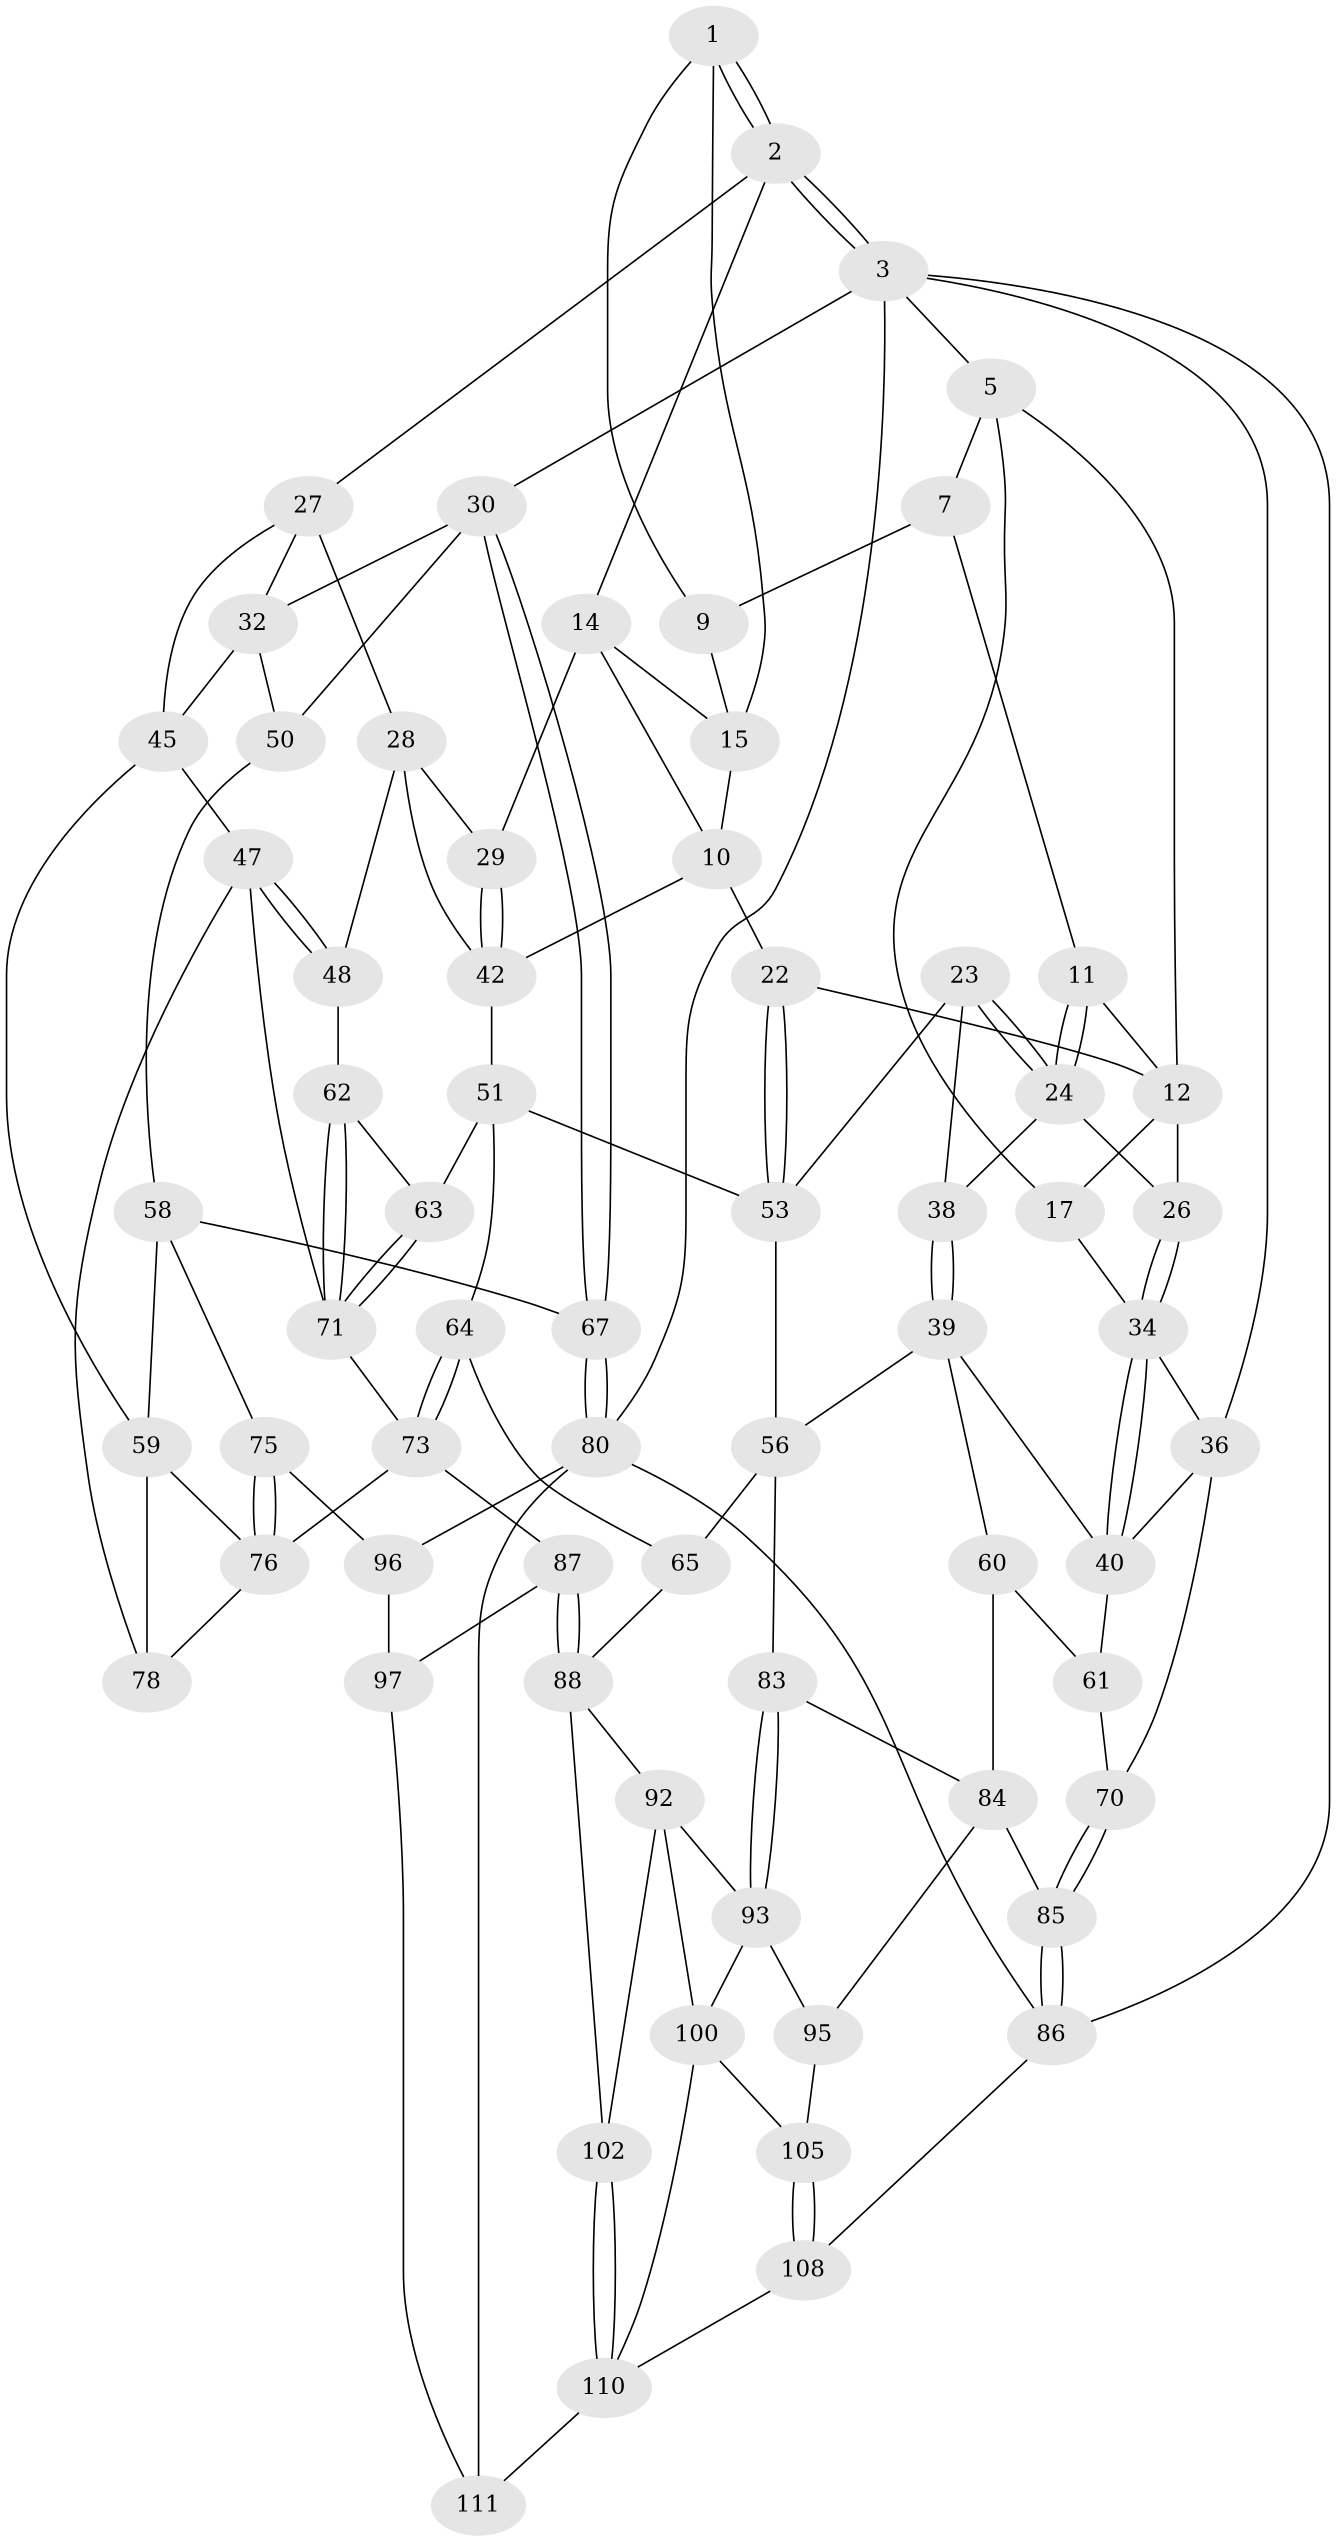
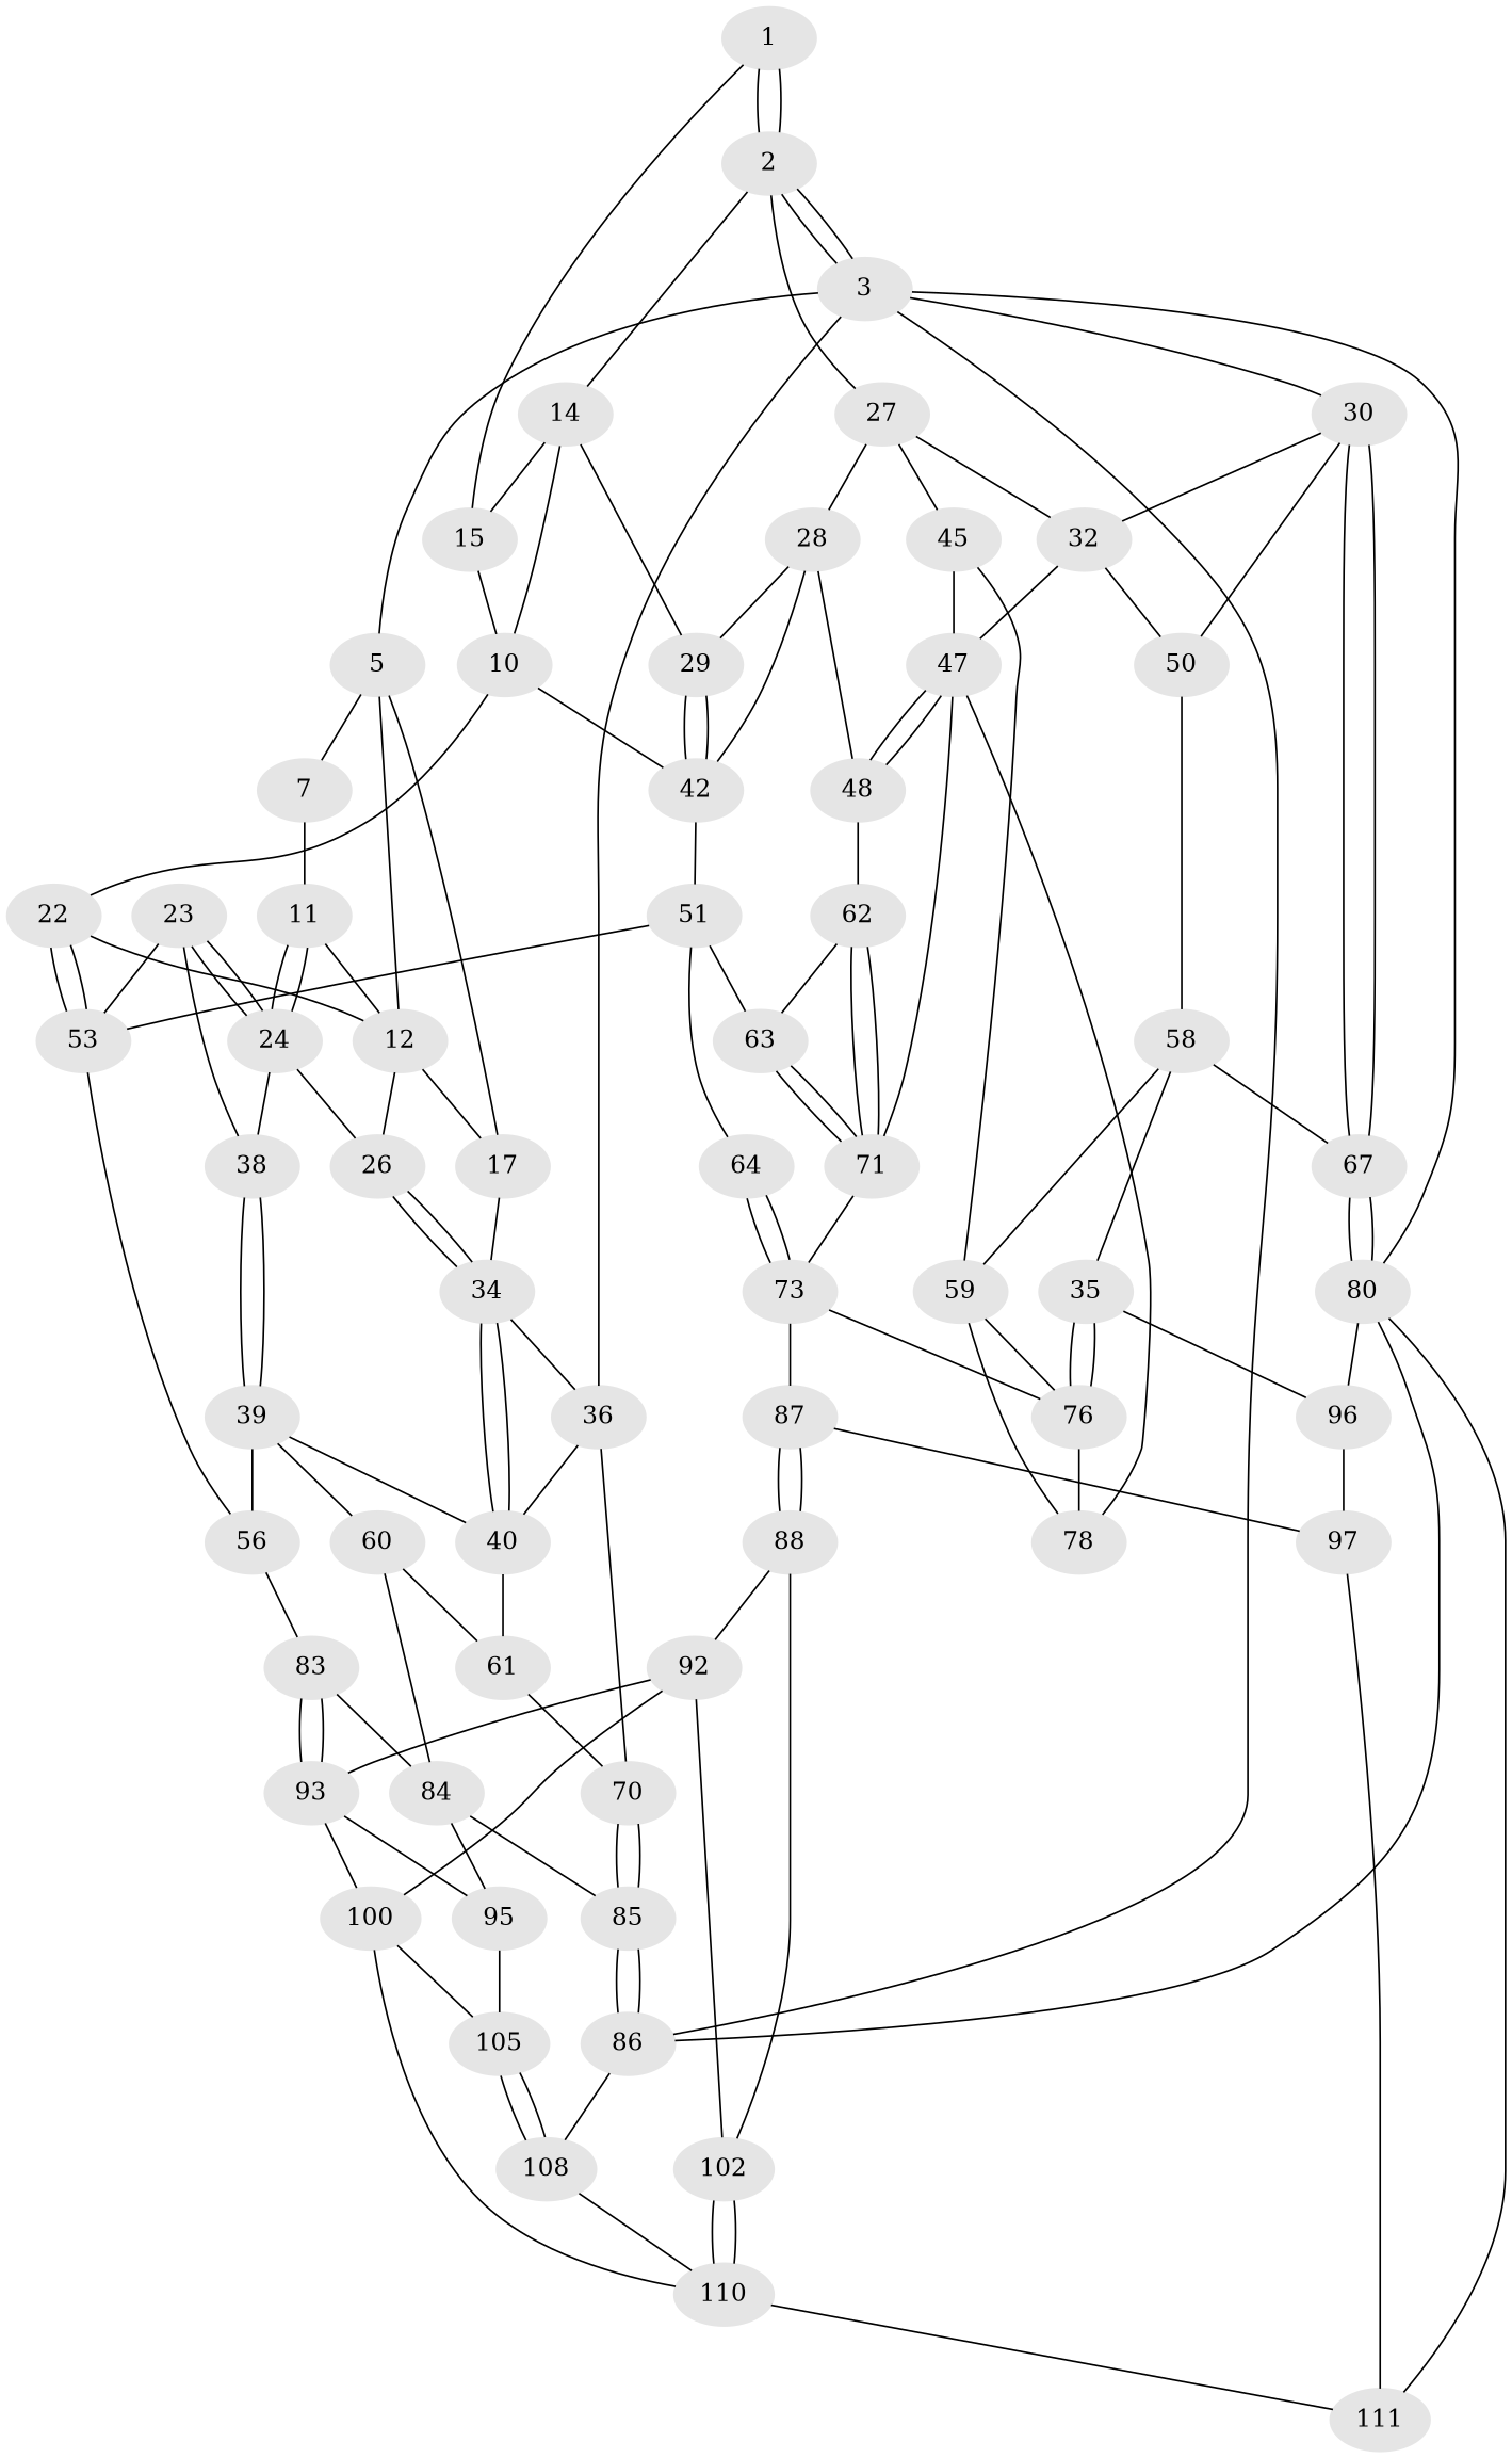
  graph {
    node [color=gray90 style=filled]
    1 [super="+8"]
    2 [super="+13"]
-   9
    15 [super="+18"]
    3 [super="+4"]
    14 [super="+19"]
    27 [super="+33"]
    n8 [label=10 super="+21"]
    5 [super="+6"]
    30 [super="+31"]
    36 [super="+37"]
    80 [super="+106"]
    86 [super="+109"]
    29
    28 [super="+43"]
    32 [super="+49"]
    45 [super="+46"]
    7 [super="+10"]
    12 [super="+16"]
    17
    50
    67
    40 [super="+55"]
    70
    96 [super="+107"]
    111
    108
    11
    26
    34 [super="+35"]
    24 [super="+25"]
    38
    22
    42 [super="+44"]
    53 [super="+54"]
    51 [super="+52"]
    23 [super="+41"]
    56 [super="+66"]
    39 [super="+57"]
    48
    47 [super="+74"]
    59 [super="+77"]
    62
    58 [super="+68"]
    61 [super="+69"]
    85 [super="+91"]
    60 [super="+79"]
-   65
    83
    84 [super="+90"]
    63
    64
    71 [super="+72"]
    78
    76 [super="+81"]
    73 [super="+82"]
-   75
+   75 [label=35]
    88 [super="+89"]
    93 [super="+94"]
    95 [super="+103"]
    87
    92 [super="+99"]
    102
    97 [super="+98"]
    100 [super="+101"]
    105
    110 [super="+112"]
    1 -- 2
    1 -- 2
-   1 -- 9
    1 -- 15
    2 -- 3
    2 -- 3
    2 -- 14
    2 -- 27
-   9 -- 15
    15 -- n8
    3 -- 5
    3 -- 30
    3 -- 36
    3 -- 80
    3 -- 86
    14 -- 15
    14 -- n8
    14 -- 29
    27 -- 28
    27 -- 32
    27 -- 45
    n8 -- 22
    n8 -- 42
    5 -- 7
    5 -- 12
    5 -- 17
    30 -- 32
    30 -- 50
    30 -- 67
    30 -- 67
    36 -- 40
    36 -- 70
    80 -- 86
    80 -- 96
    80 -- 111
    86 -- 108
    29 -- 42
    29 -- 42
    28 -- 29
    28 -- 42
    28 -- 48
-   32 -- 45
+   32 -- 47
    32 -- 50
    45 -- 47
    45 -- 59
-   7 -- 9
    7 -- 11
    12 -- 17
    12 -- 26
    17 -- 34
    50 -- 58
    67 -- 80
    67 -- 80
    40 -- 61
    70 -- 85
    70 -- 85
    96 -- 97 [weight=2]
    108 -- 110
    11 -- 12
    11 -- 24
    11 -- 24
    26 -- 34
    26 -- 34
    34 -- 36
    34 -- 40
    34 -- 40
    24 -- 26
    24 -- 38
    38 -- 39
    38 -- 39
    22 -- 12
    22 -- 53
    22 -- 53
    42 -- 51
    53 -- 56
    51 -- 53
    51 -- 63
    51 -- 64
    23 -- 24
    23 -- 24
    23 -- 38
    23 -- 53
-   56 -- 65
    56 -- 83
    39 -- 40
    39 -- 56
    39 -- 60
    48 -- 62
    47 -- 48
    47 -- 48
    47 -- 71
    47 -- 78
    59 -- 78
    59 -- 76
    62 -- 63
    62 -- 71
    62 -- 71
    58 -- 67
    58 -- 59
    58 -- 75
    61 -- 70
    85 -- 86
    85 -- 86
    60 -- 61 [weight=2]
    60 -- 84
-   65 -- 88
    83 -- 84
    83 -- 93
    83 -- 93
    84 -- 85
    84 -- 95
    63 -- 71
    63 -- 71
-   64 -- 65
    64 -- 73
    64 -- 73
    71 -- 73
    76 -- 78
    73 -- 76
    73 -- 87
    75 -- 96
    75 -- 76
    75 -- 76
    88 -- 92
    88 -- 102
    93 -- 95
    93 -- 100
    95 -- 105
    87 -- 88
    87 -- 88
    87 -- 97
    92 -- 93
    92 -- 102
    92 -- 100
    102 -- 110
    102 -- 110
    97 -- 111
    100 -- 105
    100 -- 110
    105 -- 108
    105 -- 108
    110 -- 111
  }
